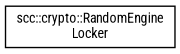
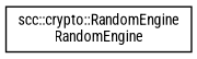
  digraph {
    rankdir=LR
    fontname="Roboto Condensed"
-   n1 [color=black fillcolor=white fontname="Roboto Condensed" fontsize=10 height=0.2 label="scc::crypto::RandomEngine\lLocker" shape=record style=filled width=0.4]
+   n1 [color=black fillcolor=white fontname="Roboto Condensed" fontsize=10 height=0.2 label="scc::crypto::RandomEngine\lRandomEngine" shape=record style=filled width=0.4]
  }
